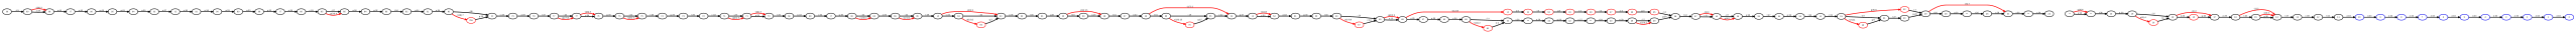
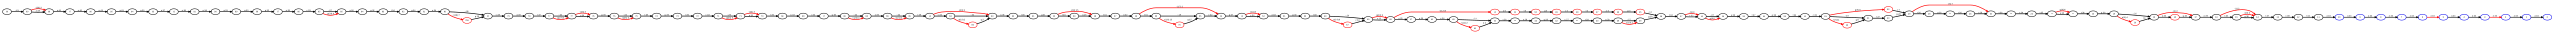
  digraph {
    fontname="Liberation Sans"
    rankdir=LR
    node [color=black fontname="Liberation Sans" penwidth=3]
    edge [color=black fontname="Liberation Sans" penwidth=4 weight=10]
    n1 [color=blue2 label=0]
    n2 [color=blue2 label=1]
    n3 [color=blue2 label=2]
    n4 [color=blue2 label=3]
    n5 [color=blue2 label=4]
    n6 [color=blue2 label=5]
    n7 [color=blue2 label=6]
    n8 [color=blue2 label=7]
    n9 [color=blue2 label=8]
    n10 [color=blue2 label=9]
    n11 [color=blue2 label=10]
    n12 [label=11]
    n13 [label=12]
    n14 [label=13]
    n15 [label=14]
    n16 [label=15]
    n17 [label=16]
    n18 [label=17]
    n19 [color=red label=18]
    n20 [label=19]
    20 [color=red]
    n22 [label=19]
    n23 [label=20]
    n24 [label=21]
    n25 [label=22]
    n26 [label=23]
    n27 [label=24]
    n28 [label=25]
    n29 [label=26]
    n30 [label=27]
    n31 [label=28]
    n32 [label=29]
    32 [color=red]
    n34 [label=30]
    n35 [label=31]
    35 [color=red]
    n37 [label=31]
    n38 [label=32]
    n39 [label=33]
    n40 [label=34]
    n41 [label=35]
    n42 [label=36]
    n43 [label=36]
    n44 [label=37]
    n45 [label=38]
    45 [color=red]
    46 [color=red]
    47 [color=red]
    48 [color=red]
    49 [color=red]
    50 [color=red]
    51 [color=red]
    52 [color=red]
    n54 [label=39]
    n55 [label=39]
    n56 [label=40]
    n57 [label=41]
    n58 [label=42]
    n59 [label=43]
    n60 [label=44]
    n61 [label=45]
    61 [color=red]
    n63 [label=45]
    n64 [label=46]
    n65 [label=47]
    n66 [label=48]
    n67 [label=49]
    67 [color=red]
    n69 [label=49]
    n70 [label=50]
    n71 [label=51]
    n72 [label=52]
    n73 [label=53]
    n74 [label=54]
    n75 [label=55]
    75 [color=red]
    n77 [label=55]
    n78 [label=56]
    n79 [label=57]
    n80 [label=58]
    n81 [label=59]
    n82 [label=60]
    n83 [label=61]
    n84 [label=62]
    n85 [label=63]
    85 [color=red]
    n87 [label=63]
    n88 [label=64]
    n89 [label=65]
    n90 [label=65]
    n91 [label=66]
    n92 [label=66]
    n93 [label=67]
    n94 [label=68]
    n95 [label=69]
    n96 [label=70]
    n97 [label=71]
    n98 [label=71]
    n99 [label=72]
    n100 [label=73]
    n101 [label=74]
    n102 [label=75]
    n103 [label=75]
    n104 [label=76]
    n105 [label=77]
    n106 [label=77]
    n107 [label=78]
    n108 [label=79]
    n109 [label=80]
    n110 [color=red label=709]
    n111 [label=80]
    n112 [label=81]
    n113 [label=82]
    n114 [label=83]
    n115 [label=84]
    n116 [label=85]
    n117 [label=85]
    n118 [label=86]
    n119 [label=87]
    n120 [label=88]
    n121 [label=89]
    n122 [label=90]
    n123 [label=91]
    n124 [label=92]
    n125 [label=93]
    n126 [label=94]
    n127 [label=95]
    n128 [label=96]
    n129 [label=97]
    n130 [label=98]
    n131 [label=99]
    n132 [label=99]
    n2 -> n1 [label=" a:44  "]
    n3 -> n2 [label=" a:44  "]
-   n4 -> n3 [label=" a:44  "]
+   n4 -> n3 [color=red label=" a:44  "]
    n5 -> n4 [label=" a:44  "]
    n6 -> n5 [label=" a:44  "]
-   n7 -> n6 [label=" a:44  "]
+   n7 -> n6 [color=red label=" a:44  "]
    n8 -> n7 [label=" a:44  "]
    n9 -> n8 [label=" a:44  "]
    n10 -> n9 [label=" a:44  "]
    n11 -> n10 [label=" a:44  "]
    n12 -> n11 [label=" a:44  "]
    n13 -> n12 [label=" t:42  "]
    n14 -> n13 [label=" c:38  "]
    n15 -> n14 [label=" t:37  "]
    n16 -> n15 [color=red label=" c(0):4" weight=1]
    n16 -> n15 [label=" g:30  "]
    n17 -> n15 [color=red label=" -(1):2" weight=1]
    n17 -> n16 [label=" t:34  "]
    n18 -> n17 [label=" a:36  "]
    n19 -> n18 [label=" g:33  "]
    n20 -> n18 [color=red label=" -(2):2" weight=1]
    n20 -> n19 [label=" a:34  "]
    20 -> n20 [label=" t:4  "]
    n22 -> n20 [label=" -:32  "]
    n22 -> 20 [color=red label=" a(3):4" weight=1]
    n23 -> n22 [label=" g:36  "]
    n24 -> n23 [label=" t:36  "]
    n25 -> n24 [color=red label=" g(4):4" weight=1]
    n25 -> n24 [label=" a:30  "]
+   n26 -> n25 [label=" t:35  "]
    n27 -> n26 [label=" c:34  "]
    n28 -> n27 [label=" t:36  "]
    n29 -> n28 [label=" c:28  "]
    n30 -> n29 [label=" t:26  "]
    n31 -> n30 [label=" g:26  "]
    n32 -> n28 [color=red label=" -(5):7" weight=1]
    n32 -> n31 [label=" t:26  "]
    32 -> n32 [label=" c:7  "]
    n34 -> n32 [label=" g:28  "]
    n35 -> n34 [label=" t:27  "]
    35 -> n35 [label=" g:9  "]
    n37 -> 32 [color=red label=" g(6):6" weight=1]
    n37 -> n35 [label=" -:19  "]
    n37 -> 35 [color=red label=" t(7):11" weight=1]
    n38 -> n37 [label=" c:35  "]
    n39 -> n38 [label=" t:34  "]
    n40 -> n39 [label=" g:36  "]
    n41 -> n40 [label=" t:37  "]
    n42 -> n41 [label=" a:36  "]
    n43 -> n42 [label=" -:27  "]
    n43 -> n42 [color=red label=" g(8):7" weight=1]
    n44 -> n43 [color=red label=" -(9):3" weight=1]
    n44 -> n43 [label=" c:32  "]
    n45 -> n44 [label=" t:34  "]
    45 -> n45 [label=" c:4  "]
    46 -> 45 [label=" g:3  "]
    47 -> 46 [label=" a:3  "]
    48 -> 47 [label=" t:3  "]
    49 -> 48 [label=" c:4  "]
    50 -> 49 [label=" g:5  "]
    51 -> 50 [label=" t:5  "]
    52 -> 51 [label=" a:5  "]
    n54 -> n45 [label=" g:28  "]
    n55 -> n54 [label=" -:27  "]
    n55 -> n54 [color=red label=" c(10):2" weight=1]
    n56 -> n55 [label=" a:29  "]
    n57 -> n56 [label=" t:29  "]
    n58 -> n57 [label=" c:27  "]
    n59 -> n58 [label=" g:28  "]
    n60 -> n59 [label=" a:28  "]
    n61 -> n60 [label=" t:26  "]
    61 -> n61 [label=" a:2  "]
    n63 -> n61 [label=" -:21  "]
    n63 -> 61 [color=red label=" t(11):2" weight=1]
    n64 -> n63 [label=" c:24  "]
    n65 -> n64 [label=" a:25  "]
    n66 -> 52 [color=red label=" t(12):5" weight=1]
    n66 -> n65 [label=" c:23  "]
    n67 -> n66 [color=red label=" g(13):3" weight=1]
    n67 -> n66 [label=" a:25  "]
    67 -> n67 [label=" c:10  "]
    n69 -> n67 [label=" -:20  "]
    n69 -> 67 [color=red label=" a(14):9" weight=1]
    n70 -> n69 [label=" t:30  "]
    n71 -> n70 [label=" g:33  "]
    n72 -> n71 [label=" a:33  "]
    n73 -> n72 [color=red label=" -(15):3" weight=1]
    n73 -> n72 [label=" c:34  "]
    n74 -> n73 [label=" g:37  "]
    n75 -> n74 [label=" c:32  "]
    75 -> n75 [label=" g:15  "]
    n77 -> n75 [label=" -:19  "]
    n77 -> 75 [color=red label=" c(16):13" weight=1]
    n78 -> n74 [color=red label=" -(17):2" weight=1]
    n78 -> n77 [label=" t:31  "]
    n79 -> n78 [label=" a:32  "]
    n80 -> n79 [label=" t:31  "]
    n81 -> n80 [label=" a:16  "]
    n82 -> n80 [color=red label=" -(18):15" weight=1]
    n82 -> n81 [label=" t:15  "]
    n83 -> n82 [label=" g:31  "]
    n84 -> n83 [label=" t:35  "]
    n85 -> n84 [label=" a:35  "]
    85 -> n85 [label=" g:3  "]
    n87 -> n85 [label=" -:32  "]
    n87 -> 85 [color=red label=" a(19):2" weight=1]
    n88 -> n85 [color=red label=" -(20):3" weight=1]
    n88 -> n87 [label=" c:34  "]
    n89 -> n88 [label=" t:39  "]
    n90 -> n89 [label=" -:34  "]
    n90 -> n89 [color=red label=" c(21):2" weight=1]
    n91 -> n90 [label=" a:36  "]
    n92 -> n91 [label=" -:34  "]
    n92 -> n91 [color=red label=" c(22):2" weight=1]
    n93 -> n92 [label=" g:36  "]
    n94 -> n93 [label=" c:34  "]
    n95 -> n94 [label=" a:33  "]
    n96 -> n95 [label=" t:35  "]
    n97 -> n96 [color=red label=" -(23):4" weight=1]
    n97 -> n96 [label=" a:31  "]
    n98 -> n97 [label=" -:29  "]
    n98 -> n97 [color=red label=" g(24):5" weight=1]
    n99 -> n98 [label=" c:33  "]
    n100 -> n99 [label=" t:35  "]
    n101 -> n100 [label=" g:36  "]
    n102 -> n101 [label=" t:38  "]
    n103 -> n102 [label=" -:33  "]
    n103 -> n102 [color=red label=" a(25):3" weight=1]
    n104 -> n103 [label=" g:36  "]
    n105 -> n104 [color=red label=" -(26):3" weight=1]
    n105 -> n104 [label=" c:34  "]
    n106 -> n105 [label=" -:33  "]
    n106 -> n105 [color=red label=" g(27):4" weight=1]
    n107 -> n106 [label=" t:37  "]
    n108 -> n107 [label=" a:39  "]
    n109 -> n108 [label=" c:38  "]
    n110 -> n109 [label=" g:10  "]
    n111 -> n109 [label=" -:28  "]
    n111 -> n110 [color=red label=" c(28):7" weight=1]
    n112 -> n111 [label=" a:34  "]
    n113 -> n112 [label=" g:34  "]
    n114 -> n113 [label=" t:34  "]
    n115 -> n114 [label=" g:32  "]
    n116 -> n115 [label=" a:30  "]
    n117 -> n116 [label=" -:27  "]
    n117 -> n116 [color=red label=" g(29):6" weight=1]
    n118 -> n117 [label=" c:33  "]
    n119 -> n118 [label=" a:33  "]
    n120 -> n119 [label=" g:32  "]
    n121 -> n120 [label=" a:33  "]
    n122 -> n121 [label=" a:33  "]
    n123 -> n122 [label=" a:36  "]
    n124 -> n123 [label=" a:36  "]
    n125 -> n124 [label=" a:37  "]
    n126 -> n125 [label=" a:39  "]
    n127 -> n126 [label=" a:43  "]
    n128 -> n127 [label=" a:43  "]
    n129 -> n128 [label=" a:42  "]
    n130 -> n129 [label=" a:41  "]
    n131 -> n130 [color=red label=" -(30):3" weight=1]
    n131 -> n130 [label=" a:38  "]
    n132 -> n131 [label=" -:41  "]
  }
